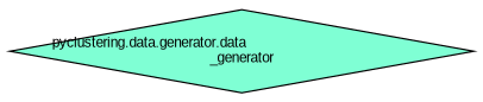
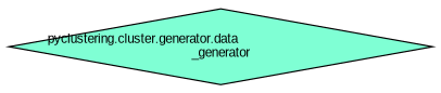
  digraph {
    rankdir=LR
    fontname="Liberation Sans"
-   n1 [color=black fillcolor=aquamarine fontname="Liberation Sans" fontsize=10 height=0.2 label="pyclustering.data.generator.data\l_generator" shape=diamond style=filled width=0.4]
+   n1 [color=black fillcolor=aquamarine fontname="Liberation Sans" fontsize=10 height=0.2 label="pyclustering.cluster.generator.data\l_generator" shape=diamond style=filled width=0.4]
  }
